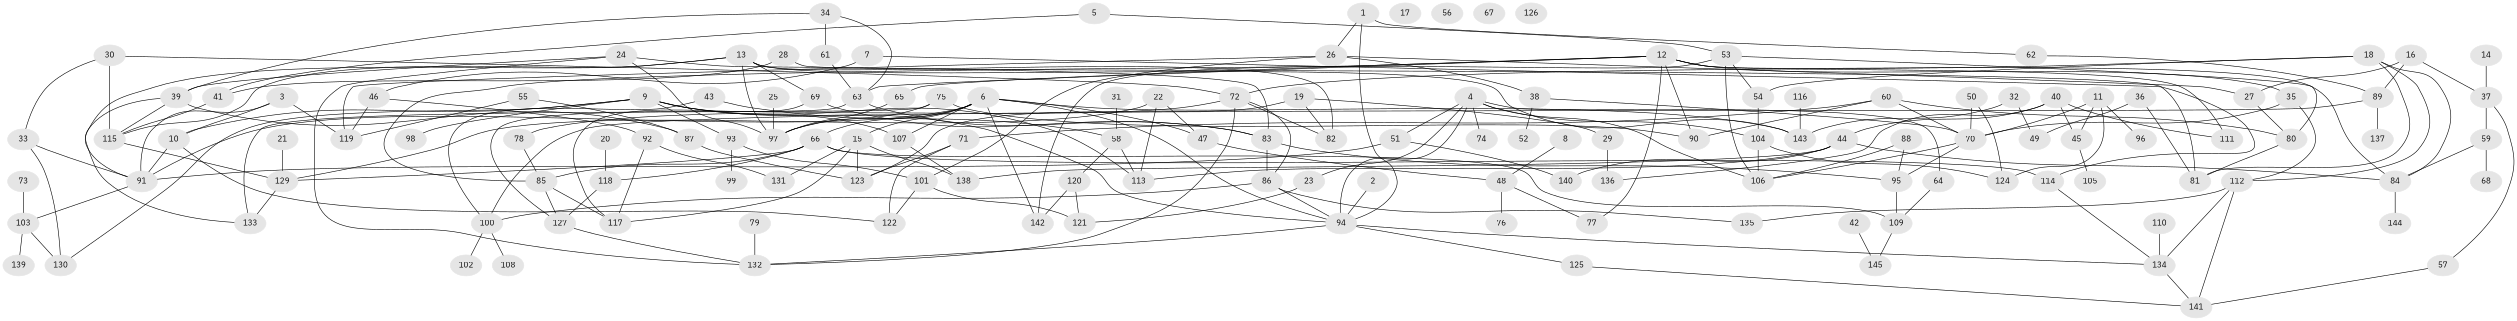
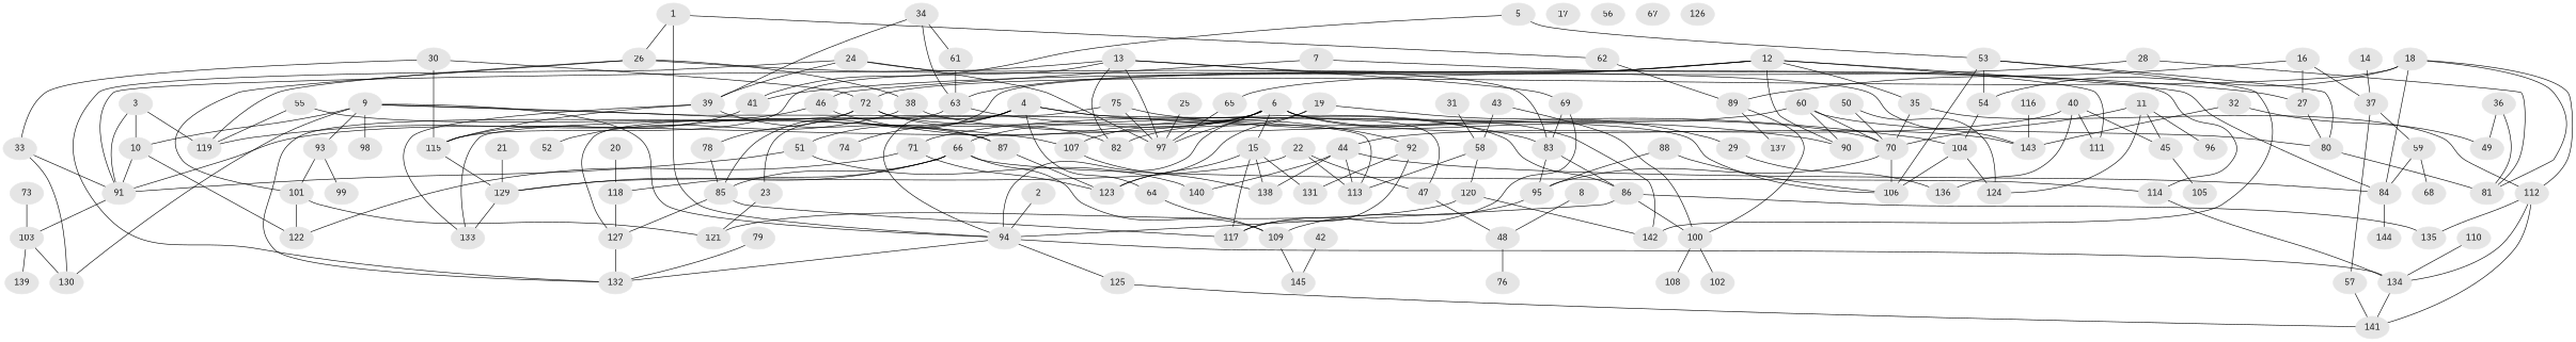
  graph {
    fontname="IBM Plex Sans"
    node [color=gray90 fontname="IBM Plex Sans" style=filled]
    edge [fontname="IBM Plex Sans"]
    1
    26
    62
    94
    119
    27
    38
    101
    89
    132
    125
    134
    2
    3
    10
    91
    122
    103
    4
    23
    51
    64
    74
    104
    106
    121
    140
    109
    124
    5
    41
    53
    115
    142
    54
    80
    6
    15
    47
    66
    97
    107
    143
    117
    123
    131
    138
    48
    114
    85
    118
    129
    7
    46
    92
    8
-   77
    76
    9
    93
    98
    113
    130
    99
    11
    45
    70
    96
    105
    95
    12
    35
    63
    65
    84
    90
    111
    112
    83
    127
    144
    13
    69
    82
    14
    37
    57
    59
    16
    100
    137
    17
    18
    72
    81
    78
    86
    141
    135
    19
    29
    136
    20
    21
    133
    22
    24
    39
    87
    25
    52
    28
    30
    33
    31
    58
    120
    32
    49
    34
    61
    36
    68
    40
    44
    42
    145
    43
    102
    108
    50
    55
    56
    60
    71
    67
    73
    139
    75
    79
    88
    110
    116
    126
    1 -- 26
    1 -- 62
    1 -- 94
    26 -- 119
    26 -- 27
    26 -- 38
    26 -- 101
    62 -- 89
    94 -- 132
    94 -- 125
    94 -- 134
    27 -- 80
    38 -- 70
    38 -- 52
    101 -- 122
    101 -- 121
    89 -- 100
    89 -- 137
    125 -- 141
    134 -- 141
    2 -- 94
    3 -- 119
    3 -- 10
    3 -- 91
    10 -- 91
    10 -- 122
    91 -- 103
    103 -- 130
    103 -- 139
    4 -- 94
    4 -- 23
    4 -- 51
    4 -- 64
    4 -- 74
    4 -- 104
    4 -- 106
    23 -- 121
    51 -- 91
    51 -- 140
    64 -- 109
    104 -- 106
    104 -- 124
    109 -- 145
    5 -- 41
    5 -- 53
    41 -- 115
    53 -- 106
    53 -- 142
    53 -- 54
    53 -- 80
    115 -- 129
    54 -- 104
    80 -- 81
    6 -- 94
    6 -- 91
    6 -- 142
    6 -- 15
    6 -- 47
    6 -- 66
    6 -- 97
    6 -- 107
    6 -- 143
    15 -- 117
    15 -- 123
    15 -- 131
    15 -- 138
    47 -- 48
    66 -- 109
    66 -- 114
    66 -- 85
    66 -- 118
    66 -- 129
    107 -- 138
-   48 -- 77
    48 -- 76
    114 -- 134
    85 -- 117
    85 -- 127
    118 -- 127
    129 -- 133
    7 -- 114
    7 -- 46
    46 -- 119
    46 -- 92
    92 -- 117
    92 -- 131
    8 -- 48
    9 -- 94
    9 -- 10
    9 -- 107
    9 -- 93
    9 -- 98
    9 -- 113
    9 -- 130
    93 -- 101
    93 -- 99
    11 -- 124
    11 -- 45
    11 -- 70
    11 -- 96
    45 -- 105
    70 -- 106
    70 -- 95
    95 -- 109
    12 -- 85
-   12 -- 77
    12 -- 35
    12 -- 63
    12 -- 65
    12 -- 84
    12 -- 90
    12 -- 111
    35 -- 70
    35 -- 112
    63 -- 83
    63 -- 127
    65 -- 97
    84 -- 144
    112 -- 134
    112 -- 141
    112 -- 135
    83 -- 95
    83 -- 86
    127 -- 132
    13 -- 91
    13 -- 115
    13 -- 97
    13 -- 143
    13 -- 69
    13 -- 82
    69 -- 117
    69 -- 83
    14 -- 37
    37 -- 57
    37 -- 59
    57 -- 141
    59 -- 84
    59 -- 68
    16 -- 27
    16 -- 89
    16 -- 37
    100 -- 102
    100 -- 108
    18 -- 54
    18 -- 84
    18 -- 112
    18 -- 72
    18 -- 81
    72 -- 132
    72 -- 82
    72 -- 78
    72 -- 86
    78 -- 85
    86 -- 94
    86 -- 100
    86 -- 135
    19 -- 123
    19 -- 82
    19 -- 29
    29 -- 136
    20 -- 118
    21 -- 129
    22 -- 47
    22 -- 129
    22 -- 113
    24 -- 132
    24 -- 97
    24 -- 83
    24 -- 39
    39 -- 115
    39 -- 133
    39 -- 87
    87 -- 123
    25 -- 97
    28 -- 41
    28 -- 81
    30 -- 115
    30 -- 72
    30 -- 33
    33 -- 91
    33 -- 130
    31 -- 58
    58 -- 113
    58 -- 120
    120 -- 121
    120 -- 142
    32 -- 143
    32 -- 49
    34 -- 63
    34 -- 39
    34 -- 61
    61 -- 63
    36 -- 81
    36 -- 49
    40 -- 45
    40 -- 111
    40 -- 136
    40 -- 44
    44 -- 140
    44 -- 138
    44 -- 113
    44 -- 84
    42 -- 145
    43 -- 100
    43 -- 58
    50 -- 124
    50 -- 70
    55 -- 119
    55 -- 87
    60 -- 80
    60 -- 70
    60 -- 90
    60 -- 71
    71 -- 122
    71 -- 123
    73 -- 103
    75 -- 97
    75 -- 90
    75 -- 133
    79 -- 132
    88 -- 106
    88 -- 95
    110 -- 134
    116 -- 143
  }
